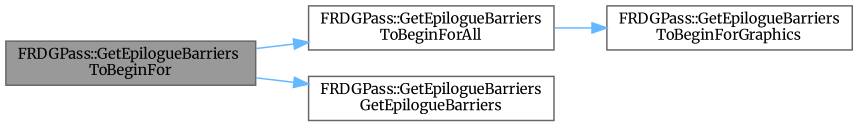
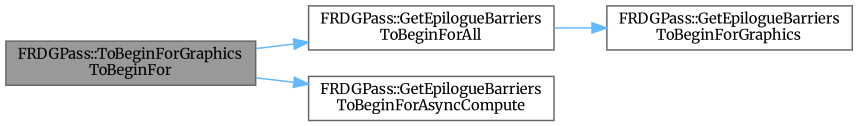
  digraph {
    fontname=Merriweather
    rankdir=LR
    node [color=grey40 fillcolor=white fontname=Merriweather fontsize=10 shape=box style=filled]
    edge [color=steelblue1 fontname=Merriweather fontsize=10 labelfontname=Helvetica labelfontsize=10 style=solid]
-   n1 [color=gray40 fillcolor=grey60 fontcolor=black height=0.2 label="FRDGPass::GetEpilogueBarriers\lToBeginFor" width=0.4]
+   n1 [color=gray40 fillcolor=grey60 fontcolor=black height=0.2 label="FRDGPass::ToBeginForGraphics\lToBeginFor" width=0.4]
    n2 [height=0.2 label="FRDGPass::GetEpilogueBarriers\lToBeginForAll" width=0.4]
-   n3 [height=0.2 label="FRDGPass::GetEpilogueBarriers\lGetEpilogueBarriers" width=0.4]
+   n3 [height=0.2 label="FRDGPass::GetEpilogueBarriers\lToBeginForAsyncCompute" width=0.4]
    n4 [height=0.2 label="FRDGPass::GetEpilogueBarriers\lToBeginForGraphics" width=0.4]
    n1 -> n2
    n1 -> n3
    n2 -> n4
  }
